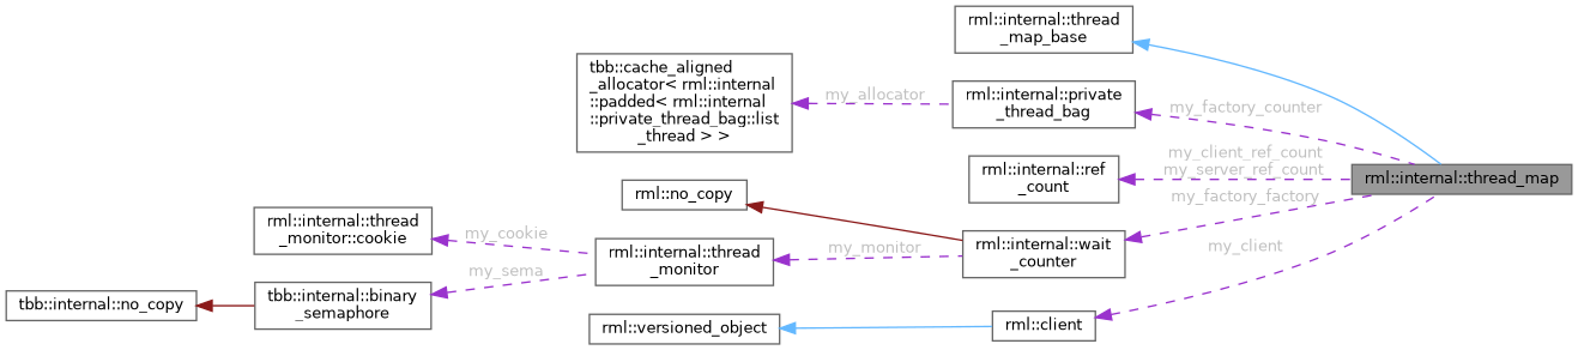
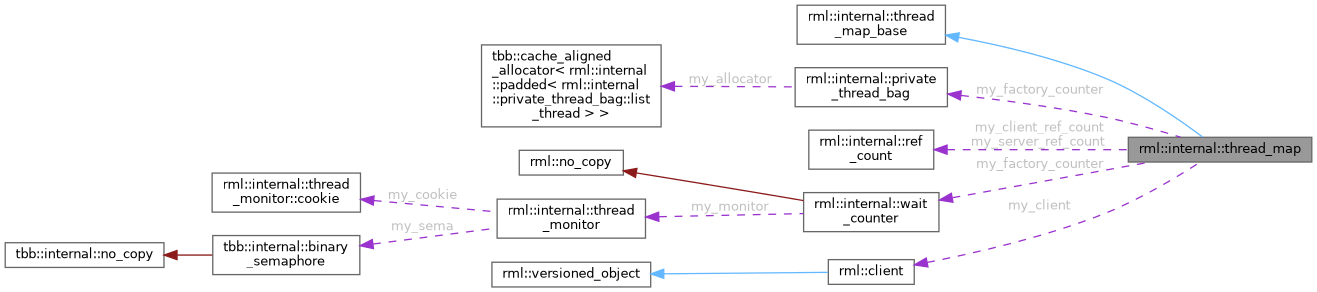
  digraph {
    rankdir=LR
    node [color=gray40 fillcolor=white fontname=Helvetica fontsize=10 shape=box style=filled]
    edge [color=darkorchid3 dir=back fontname=Helvetica fontsize=10 labelfontname=Helvetica labelfontsize=10 style=dashed fontcolor=grey]
    n1 [fillcolor=grey60 fontcolor=black height=0.2 label="rml::internal::thread_map" width=0.4]
    n2 [height=0.2 label="rml::internal::thread\l_map_base" width=0.4]
    n3 [height=0.2 label="rml::internal::private\l_thread_bag" width=0.4]
    n4 [height=0.2 label="tbb::cache_aligned\l_allocator\< rml::internal\l::padded\< rml::internal\l::private_thread_bag::list\l_thread \> \>" width=0.4]
    n5 [height=0.2 label="rml::internal::ref\l_count" width=0.4]
    n6 [height=0.2 label="rml::no_copy" width=0.4]
    n7 [height=0.2 label="rml::internal::wait\l_counter" width=0.4]
    n8 [height=0.2 label="rml::client" width=0.4]
    n9 [height=0.2 label="rml::versioned_object" width=0.4]
    n10 [height=0.2 label="rml::internal::thread\l_monitor" width=0.4]
    n11 [height=0.2 label="rml::internal::thread\l_monitor::cookie" width=0.4]
    n12 [height=0.2 label="tbb::internal::binary\l_semaphore" width=0.4]
    n13 [height=0.2 label="tbb::internal::no_copy" width=0.4]
    n2 -> n1 [color=steelblue1 style=solid fontcolor=""]
    n3 -> n1 [label=" my_factory_counter"]
    n4 -> n3 [label=" my_allocator"]
    n5 -> n1 [label=" my_client_ref_count\nmy_server_ref_count"]
    n6 -> n7 [color=firebrick4 style=solid fontcolor=""]
-   n7 -> n1 [label=" my_factory_factory"]
+   n7 -> n1 [label=" my_factory_counter"]
    n8 -> n1 [label=" my_client"]
    n9 -> n8 [color=steelblue1 style=solid fontcolor=""]
    n10 -> n7 [label=" my_monitor"]
    n11 -> n10 [label=" my_cookie"]
    n12 -> n10 [label=" my_sema"]
    n13 -> n12 [color=firebrick4 style=solid fontcolor=""]
  }
